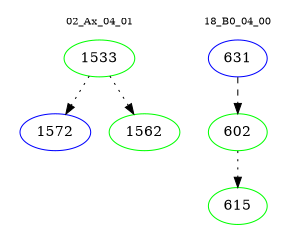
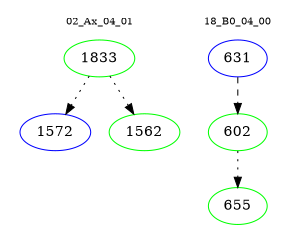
  digraph {
    node [color=green]
    edge [color=black style=dotted]
-   n1 [label=1533]
+   n1 [label=1833]
    n2 [color=blue label=1572]
    n3 [label=1562]
    n4 [label=602]
    n5 [color=blue label=631]
-   n6 [label=615]
+   n6 [label=655]
    subgraph cluster_1 {
      color=white
      fontsize=10
      label="02_Ax_04_01"
      n1
      n2
      n3
    }
    subgraph cluster_2 {
      color=white
      fontsize=10
      label="18_B0_04_00"
      n4
      n5
      n6
    }
    n1 -> n2
    n1 -> n3
    n4 -> n6
    n5 -> n4 [style=dashed]
  }
